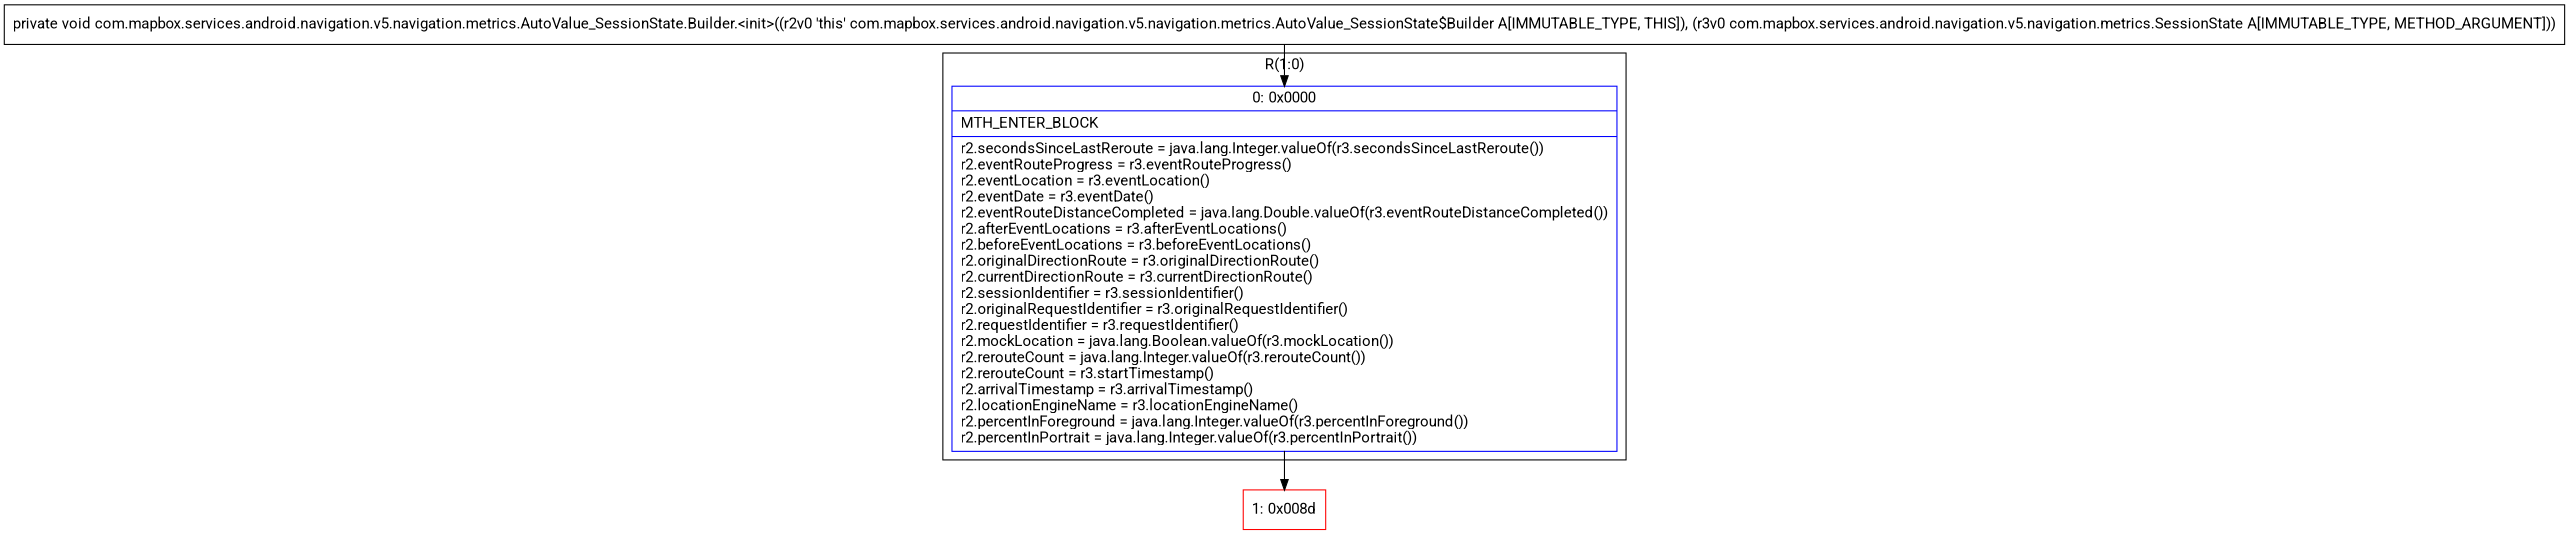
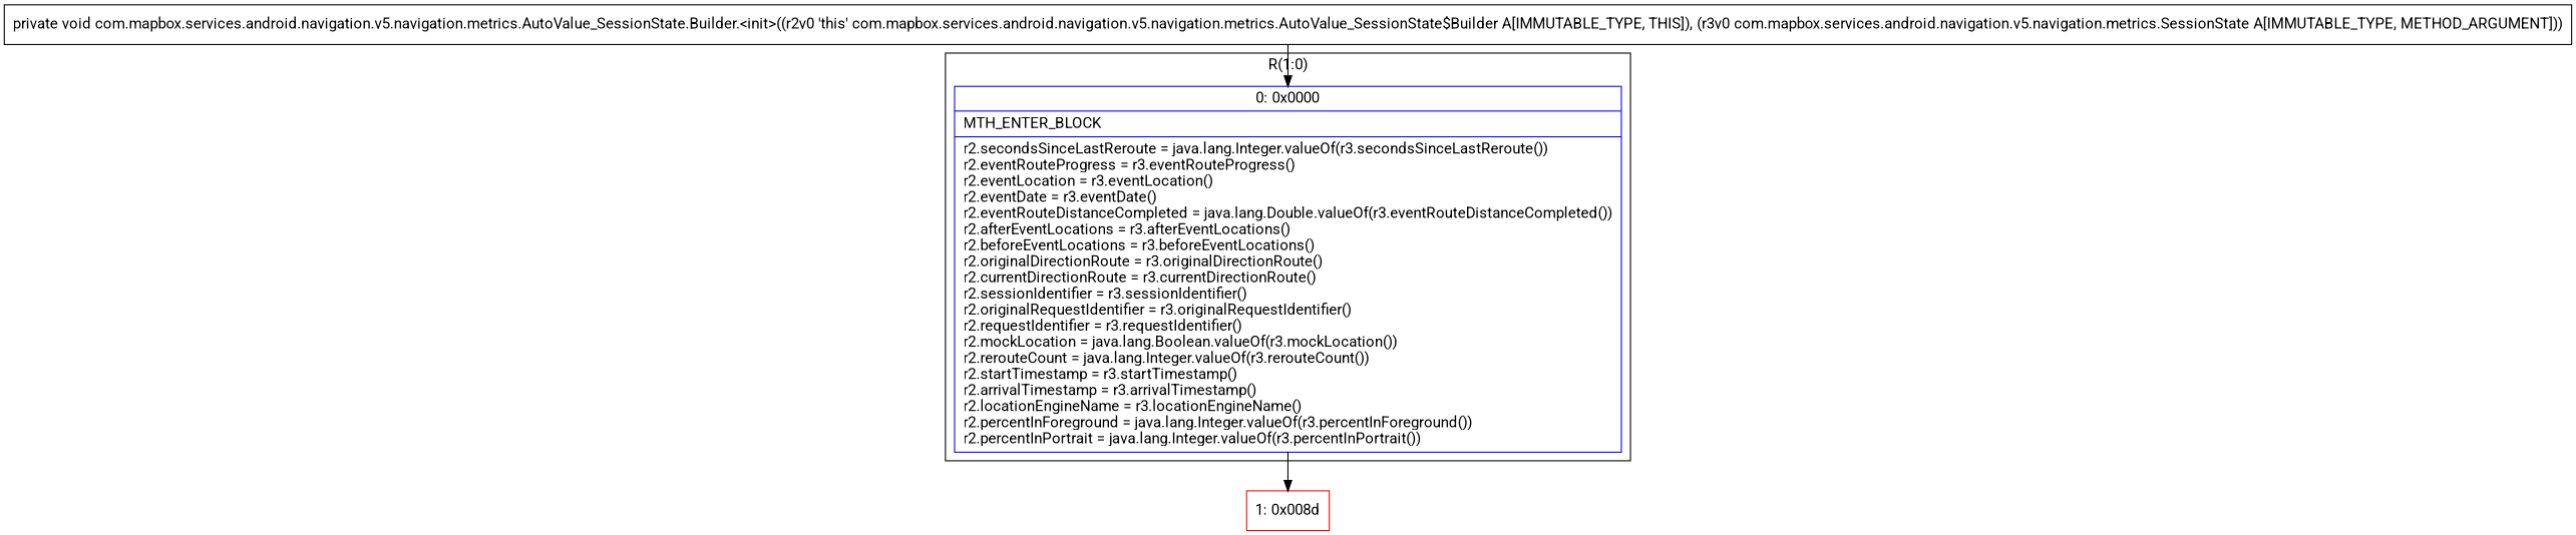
  digraph {
    fontname=Roboto
    node [shape=record fontname=Roboto]
    edge [fontname=Roboto]
-   n1 [color=blue label="{0\:\ 0x0000|MTH_ENTER_BLOCK\l|r2.secondsSinceLastReroute = java.lang.Integer.valueOf(r3.secondsSinceLastReroute())\lr2.eventRouteProgress = r3.eventRouteProgress()\lr2.eventLocation = r3.eventLocation()\lr2.eventDate = r3.eventDate()\lr2.eventRouteDistanceCompleted = java.lang.Double.valueOf(r3.eventRouteDistanceCompleted())\lr2.afterEventLocations = r3.afterEventLocations()\lr2.beforeEventLocations = r3.beforeEventLocations()\lr2.originalDirectionRoute = r3.originalDirectionRoute()\lr2.currentDirectionRoute = r3.currentDirectionRoute()\lr2.sessionIdentifier = r3.sessionIdentifier()\lr2.originalRequestIdentifier = r3.originalRequestIdentifier()\lr2.requestIdentifier = r3.requestIdentifier()\lr2.mockLocation = java.lang.Boolean.valueOf(r3.mockLocation())\lr2.rerouteCount = java.lang.Integer.valueOf(r3.rerouteCount())\lr2.rerouteCount = r3.startTimestamp()\lr2.arrivalTimestamp = r3.arrivalTimestamp()\lr2.locationEngineName = r3.locationEngineName()\lr2.percentInForeground = java.lang.Integer.valueOf(r3.percentInForeground())\lr2.percentInPortrait = java.lang.Integer.valueOf(r3.percentInPortrait())\l}"]
+   n1 [color=blue label="{0\:\ 0x0000|MTH_ENTER_BLOCK\l|r2.secondsSinceLastReroute = java.lang.Integer.valueOf(r3.secondsSinceLastReroute())\lr2.eventRouteProgress = r3.eventRouteProgress()\lr2.eventLocation = r3.eventLocation()\lr2.eventDate = r3.eventDate()\lr2.eventRouteDistanceCompleted = java.lang.Double.valueOf(r3.eventRouteDistanceCompleted())\lr2.afterEventLocations = r3.afterEventLocations()\lr2.beforeEventLocations = r3.beforeEventLocations()\lr2.originalDirectionRoute = r3.originalDirectionRoute()\lr2.currentDirectionRoute = r3.currentDirectionRoute()\lr2.sessionIdentifier = r3.sessionIdentifier()\lr2.originalRequestIdentifier = r3.originalRequestIdentifier()\lr2.requestIdentifier = r3.requestIdentifier()\lr2.mockLocation = java.lang.Boolean.valueOf(r3.mockLocation())\lr2.rerouteCount = java.lang.Integer.valueOf(r3.rerouteCount())\lr2.startTimestamp = r3.startTimestamp()\lr2.arrivalTimestamp = r3.arrivalTimestamp()\lr2.locationEngineName = r3.locationEngineName()\lr2.percentInForeground = java.lang.Integer.valueOf(r3.percentInForeground())\lr2.percentInPortrait = java.lang.Integer.valueOf(r3.percentInPortrait())\l}"]
    n2 [color=red label="{1\:\ 0x008d}"]
    n3 [label="{private void com.mapbox.services.android.navigation.v5.navigation.metrics.AutoValue_SessionState.Builder.\<init\>((r2v0 'this' com.mapbox.services.android.navigation.v5.navigation.metrics.AutoValue_SessionState$Builder A[IMMUTABLE_TYPE, THIS]), (r3v0 com.mapbox.services.android.navigation.v5.navigation.metrics.SessionState A[IMMUTABLE_TYPE, METHOD_ARGUMENT])) }"]
    subgraph cluster_1 {
      label="R(1:0)"
      n1
    }
    n1 -> n2
    n3 -> n1
  }
